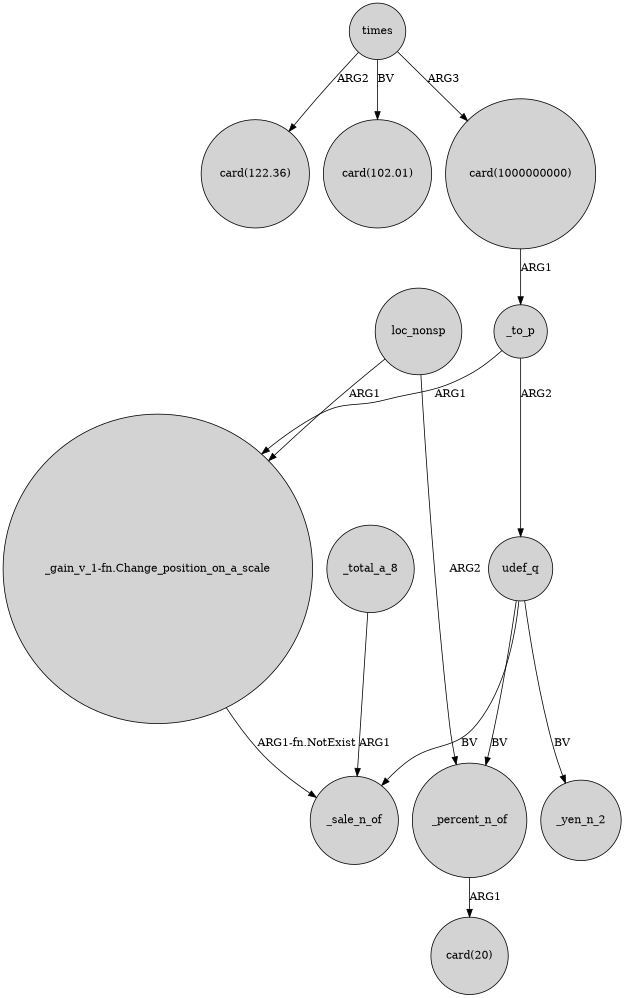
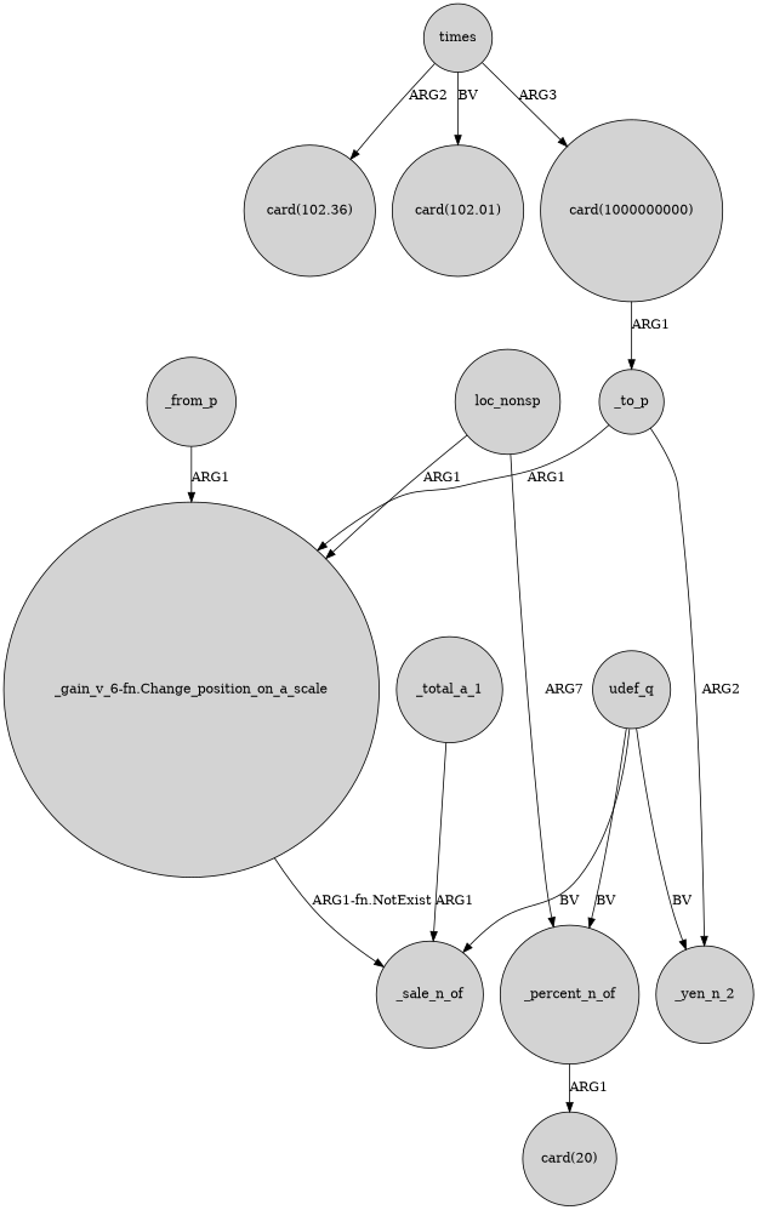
  digraph {
    node [shape=circle style=filled]
    _to_p
-   "_gain_v_1-fn.Change_position_on_a_scale"
+   "_gain_v_1-fn.Change_position_on_a_scale" [label="_gain_v_6-fn.Change_position_on_a_scale"]
    _yen_n_2
    _sale_n_of
    times
-   "card(122.36)"
+   "card(122.36)" [label="card(102.36)"]
    "card(102.01)"
    "card(1000000000)"
-   _total_a_1 [label=_total_a_8]
+   _total_a_1
    udef_q
    _percent_n_of
    "card(20)"
    loc_nonsp
+   _from_p
    _to_p -> "_gain_v_1-fn.Change_position_on_a_scale" [label=ARG1]
-   _to_p -> udef_q [label=ARG2]
+   _to_p -> _yen_n_2 [label=ARG2]
    "_gain_v_1-fn.Change_position_on_a_scale" -> _sale_n_of [label="ARG1-fn.NotExist"]
    times -> "card(122.36)" [label=ARG2]
    times -> "card(102.01)" [label=BV]
    times -> "card(1000000000)" [label=ARG3]
    "card(1000000000)" -> _to_p [label=ARG1]
    _total_a_1 -> _sale_n_of [label=ARG1]
    udef_q -> _yen_n_2 [label=BV]
    udef_q -> _sale_n_of [label=BV]
    udef_q -> _percent_n_of [label=BV]
    _percent_n_of -> "card(20)" [label=ARG1]
    loc_nonsp -> "_gain_v_1-fn.Change_position_on_a_scale" [label=ARG1]
-   loc_nonsp -> _percent_n_of [label=ARG2]
+   loc_nonsp -> _percent_n_of [label=ARG7]
+   _from_p -> "_gain_v_1-fn.Change_position_on_a_scale" [label=ARG1]
  }
